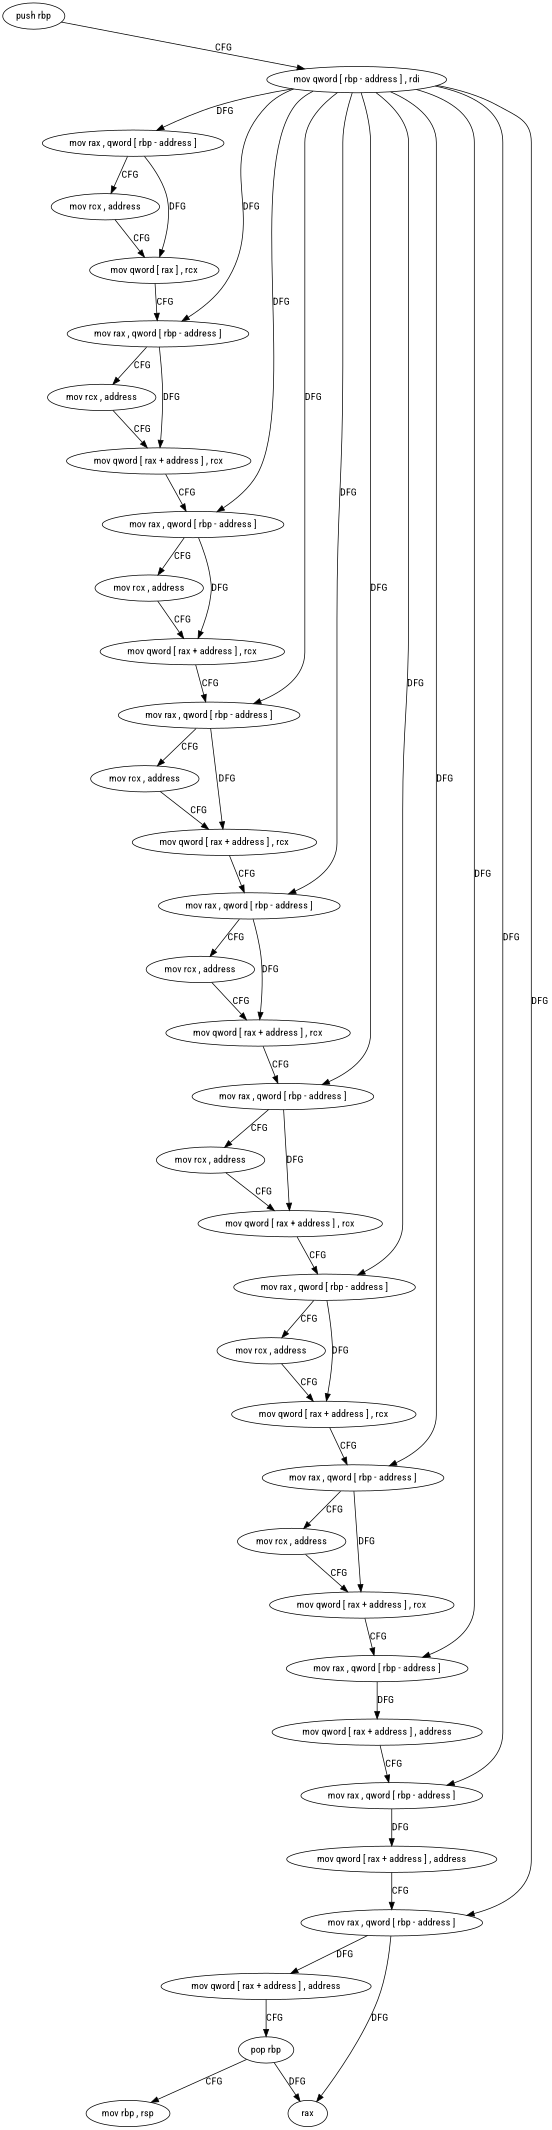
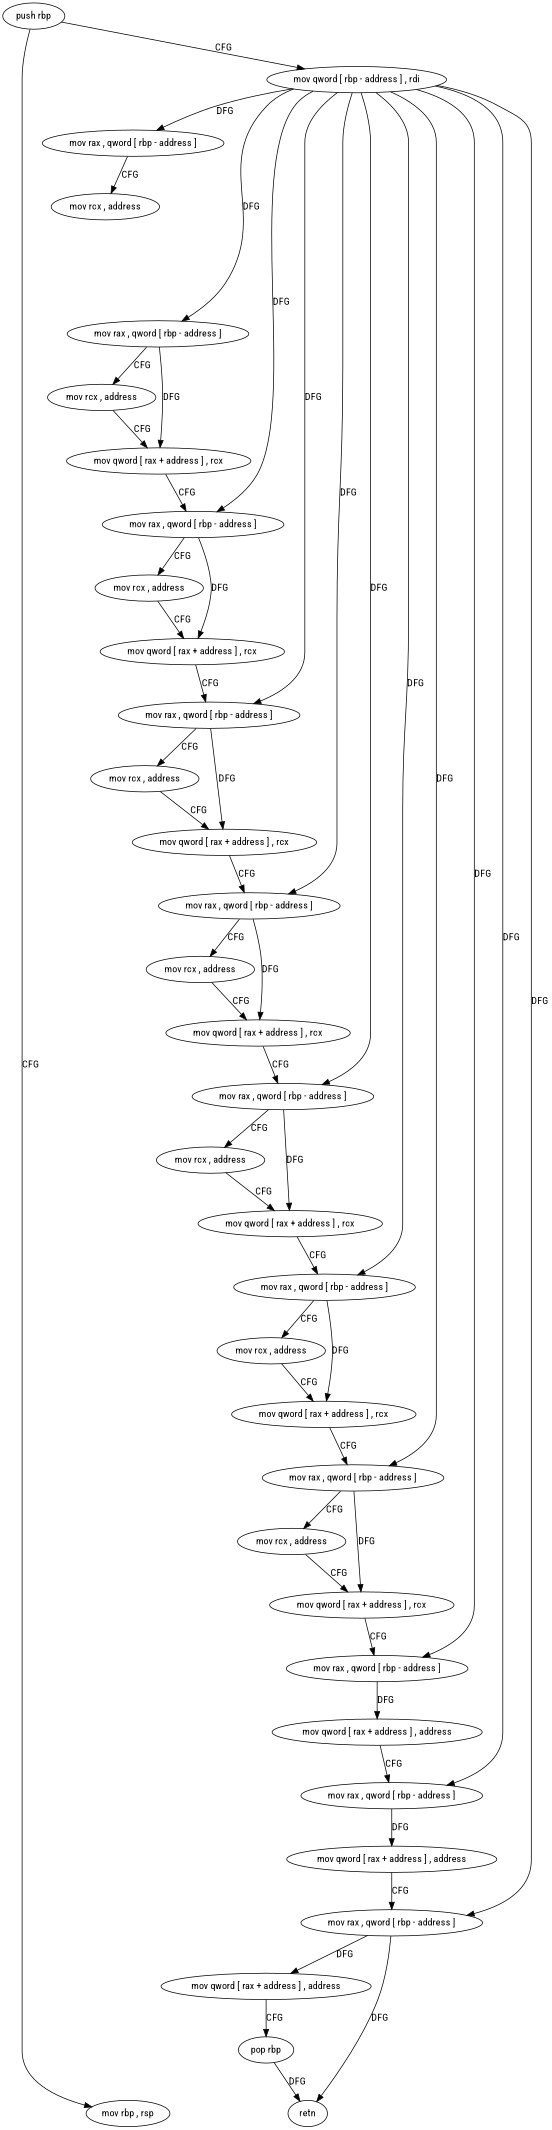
  digraph {
    fontname="Roboto Condensed"
    node [fontname="Roboto Condensed"]
    edge [fontname="Roboto Condensed"]
    n1 [label="push rbp"]
    n2 [label="mov rbp , rsp"]
    n3 [label="mov qword [ rbp - address ] , rdi"]
    n4 [label="mov rax , qword [ rbp - address ]"]
    n5 [label="mov rax , qword [ rbp - address ]"]
    n6 [label="mov rax , qword [ rbp - address ]"]
    n7 [label="mov rax , qword [ rbp - address ]"]
    n8 [label="mov rax , qword [ rbp - address ]"]
    n9 [label="mov rax , qword [ rbp - address ]"]
    n10 [label="mov rax , qword [ rbp - address ]"]
    n11 [label="mov rax , qword [ rbp - address ]"]
    n12 [label="mov rax , qword [ rbp - address ]"]
    n13 [label="mov rax , qword [ rbp - address ]"]
    n14 [label="mov rax , qword [ rbp - address ]"]
    n15 [label="mov rcx , address"]
-   n16 [label="mov qword [ rax ] , rcx"]
    n17 [label="mov rcx , address"]
    n18 [label="mov qword [ rax + address ] , rcx"]
    n19 [label="mov rcx , address"]
    n20 [label="mov qword [ rax + address ] , rcx"]
    n21 [label="mov rcx , address"]
    n22 [label="mov qword [ rax + address ] , rcx"]
    n23 [label="mov rcx , address"]
    n24 [label="mov qword [ rax + address ] , rcx"]
    n25 [label="mov rcx , address"]
    n26 [label="mov qword [ rax + address ] , rcx"]
    n27 [label="mov rcx , address"]
    n28 [label="mov qword [ rax + address ] , rcx"]
    n29 [label="mov rcx , address"]
    n30 [label="mov qword [ rax + address ] , rcx"]
    n31 [label="mov qword [ rax + address ] , address"]
    n32 [label="mov qword [ rax + address ] , address"]
    n33 [label="mov qword [ rax + address ] , address"]
-   n34 [label=rax]
+   n34 [label=retn]
    n35 [label="pop rbp"]
-   n35 -> n2 [label=CFG]
+   n1 -> n2 [label=CFG]
    n1 -> n3 [label=CFG]
    n3 -> n4 [label=DFG]
    n3 -> n5 [label=DFG]
    n3 -> n6 [label=DFG]
    n3 -> n7 [label=DFG]
    n3 -> n8 [label=DFG]
    n3 -> n9 [label=DFG]
    n3 -> n10 [label=DFG]
    n3 -> n11 [label=DFG]
    n3 -> n12 [label=DFG]
    n3 -> n13 [label=DFG]
    n3 -> n14 [label=DFG]
    n4 -> n15 [label=CFG]
-   n4 -> n16 [label=DFG]
    n5 -> n17 [label=CFG]
    n5 -> n18 [label=DFG]
    n6 -> n19 [label=CFG]
    n6 -> n20 [label=DFG]
    n7 -> n21 [label=CFG]
    n7 -> n22 [label=DFG]
    n8 -> n23 [label=CFG]
    n8 -> n24 [label=DFG]
    n9 -> n25 [label=CFG]
    n9 -> n26 [label=DFG]
    n10 -> n27 [label=CFG]
    n10 -> n28 [label=DFG]
    n11 -> n29 [label=CFG]
    n11 -> n30 [label=DFG]
    n12 -> n31 [label=DFG]
    n13 -> n32 [label=DFG]
    n14 -> n33 [label=DFG]
    n14 -> n34 [label=DFG]
-   n15 -> n16 [label=CFG]
-   n16 -> n5 [label=CFG]
    n17 -> n18 [label=CFG]
    n18 -> n6 [label=CFG]
    n19 -> n20 [label=CFG]
    n20 -> n7 [label=CFG]
    n21 -> n22 [label=CFG]
    n22 -> n8 [label=CFG]
    n23 -> n24 [label=CFG]
    n24 -> n9 [label=CFG]
    n25 -> n26 [label=CFG]
    n26 -> n10 [label=CFG]
    n27 -> n28 [label=CFG]
    n28 -> n11 [label=CFG]
    n29 -> n30 [label=CFG]
    n30 -> n12 [label=CFG]
    n31 -> n13 [label=CFG]
    n32 -> n14 [label=CFG]
    n33 -> n35 [label=CFG]
    n35 -> n34 [label=DFG]
  }
